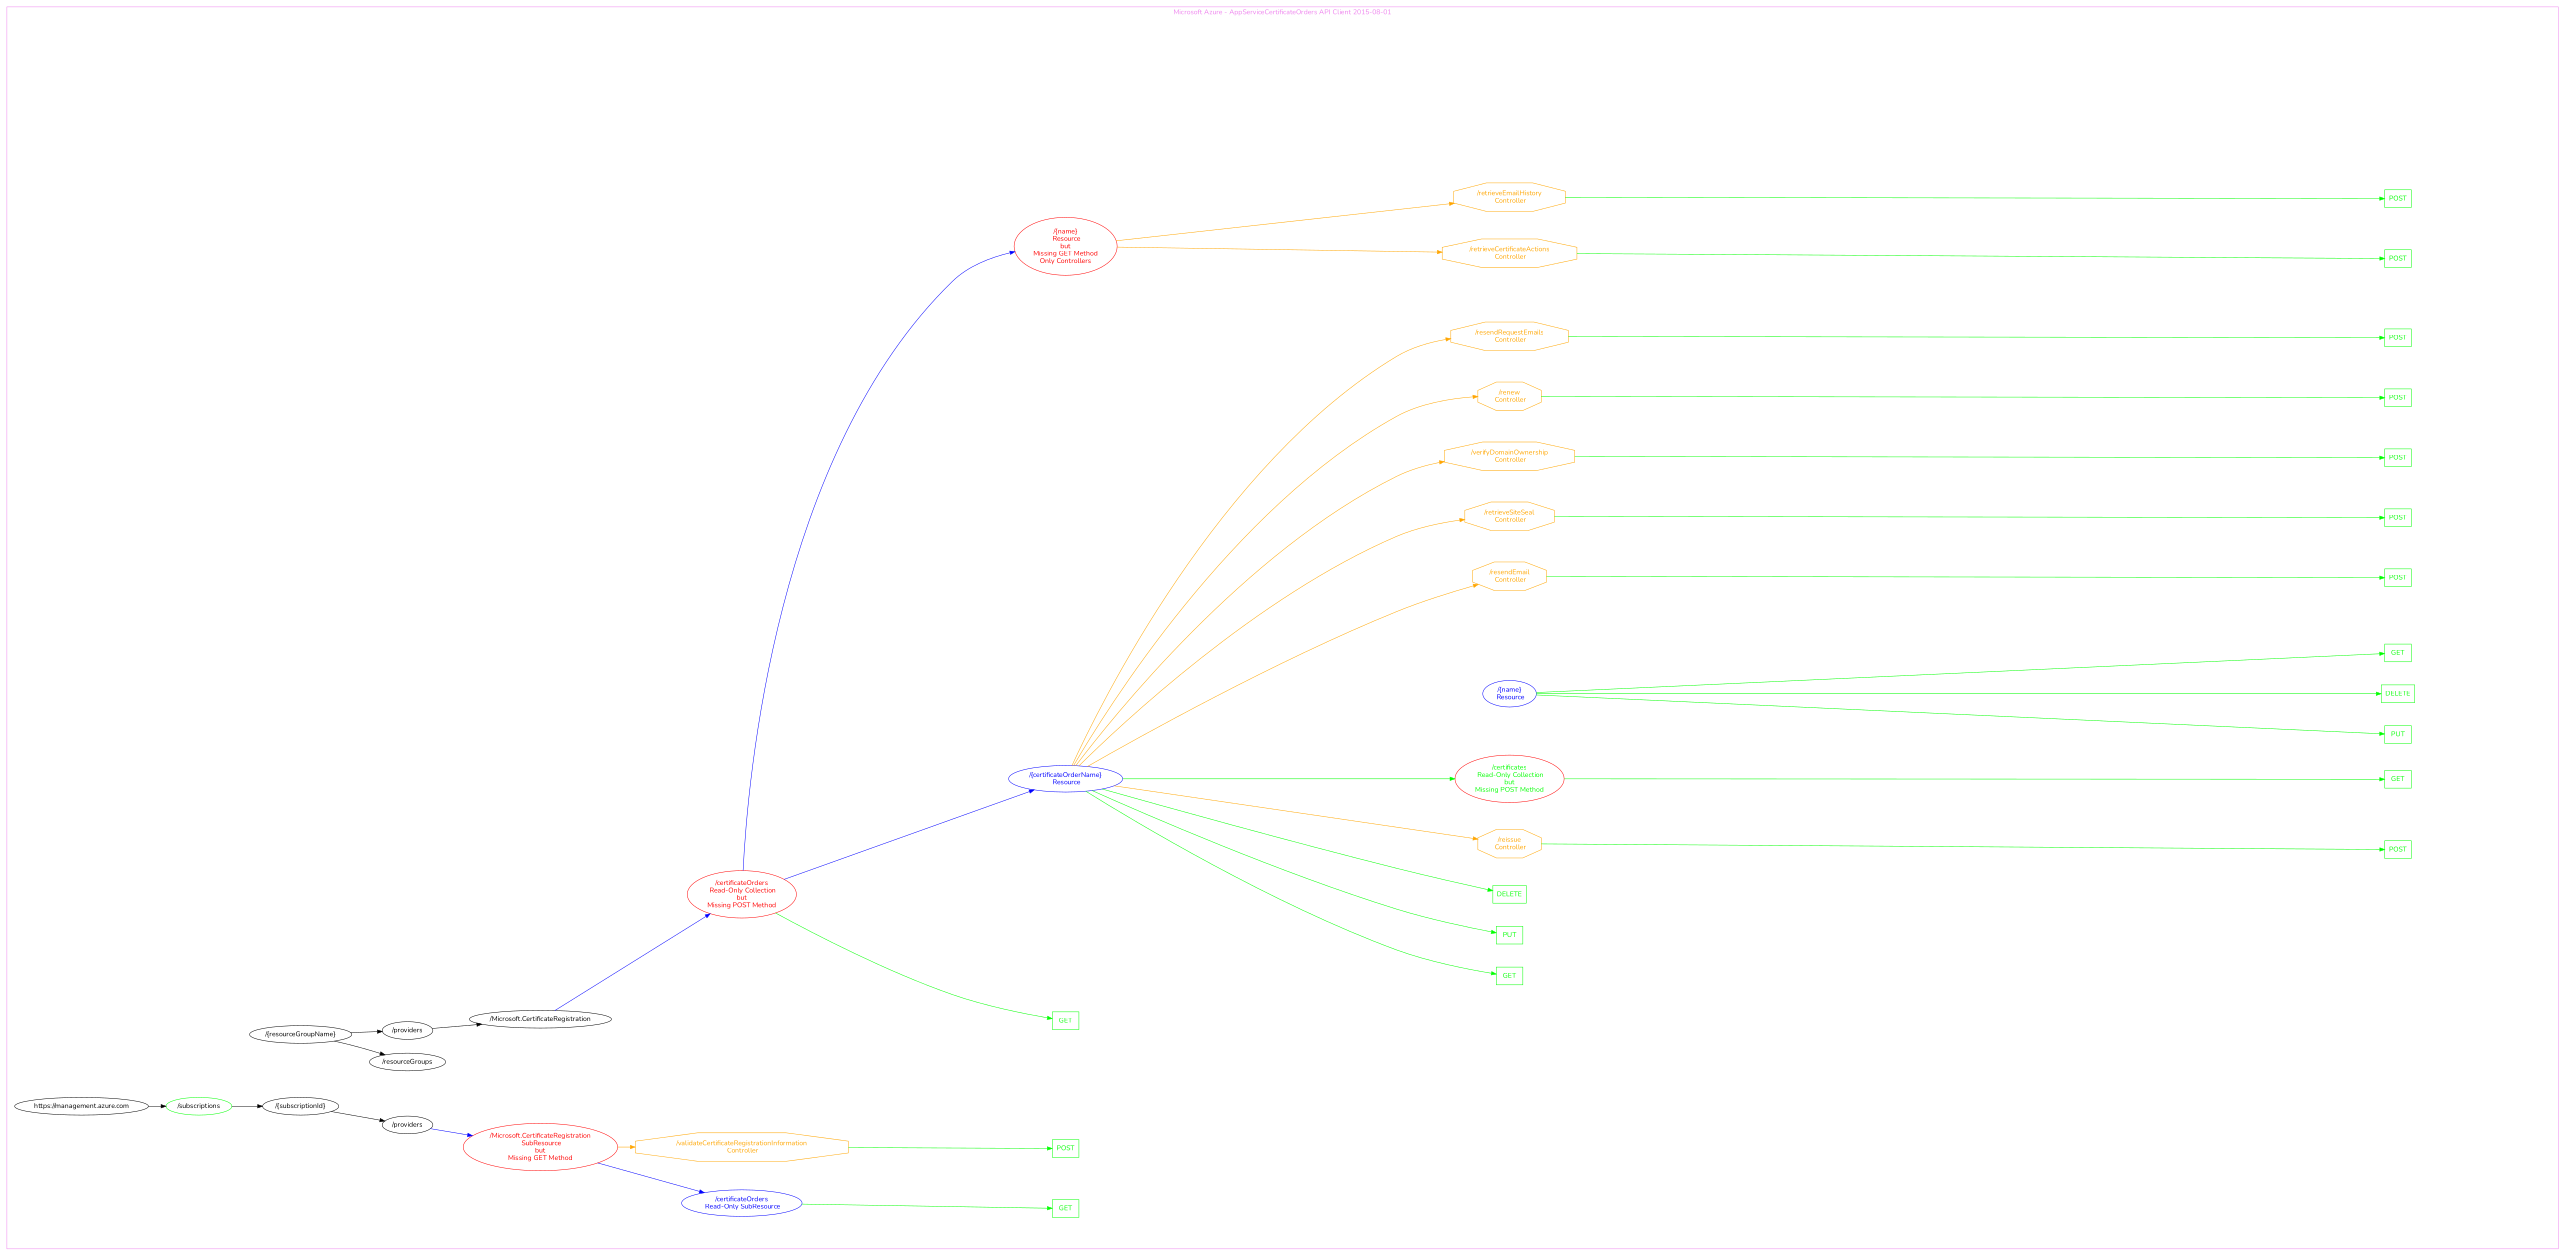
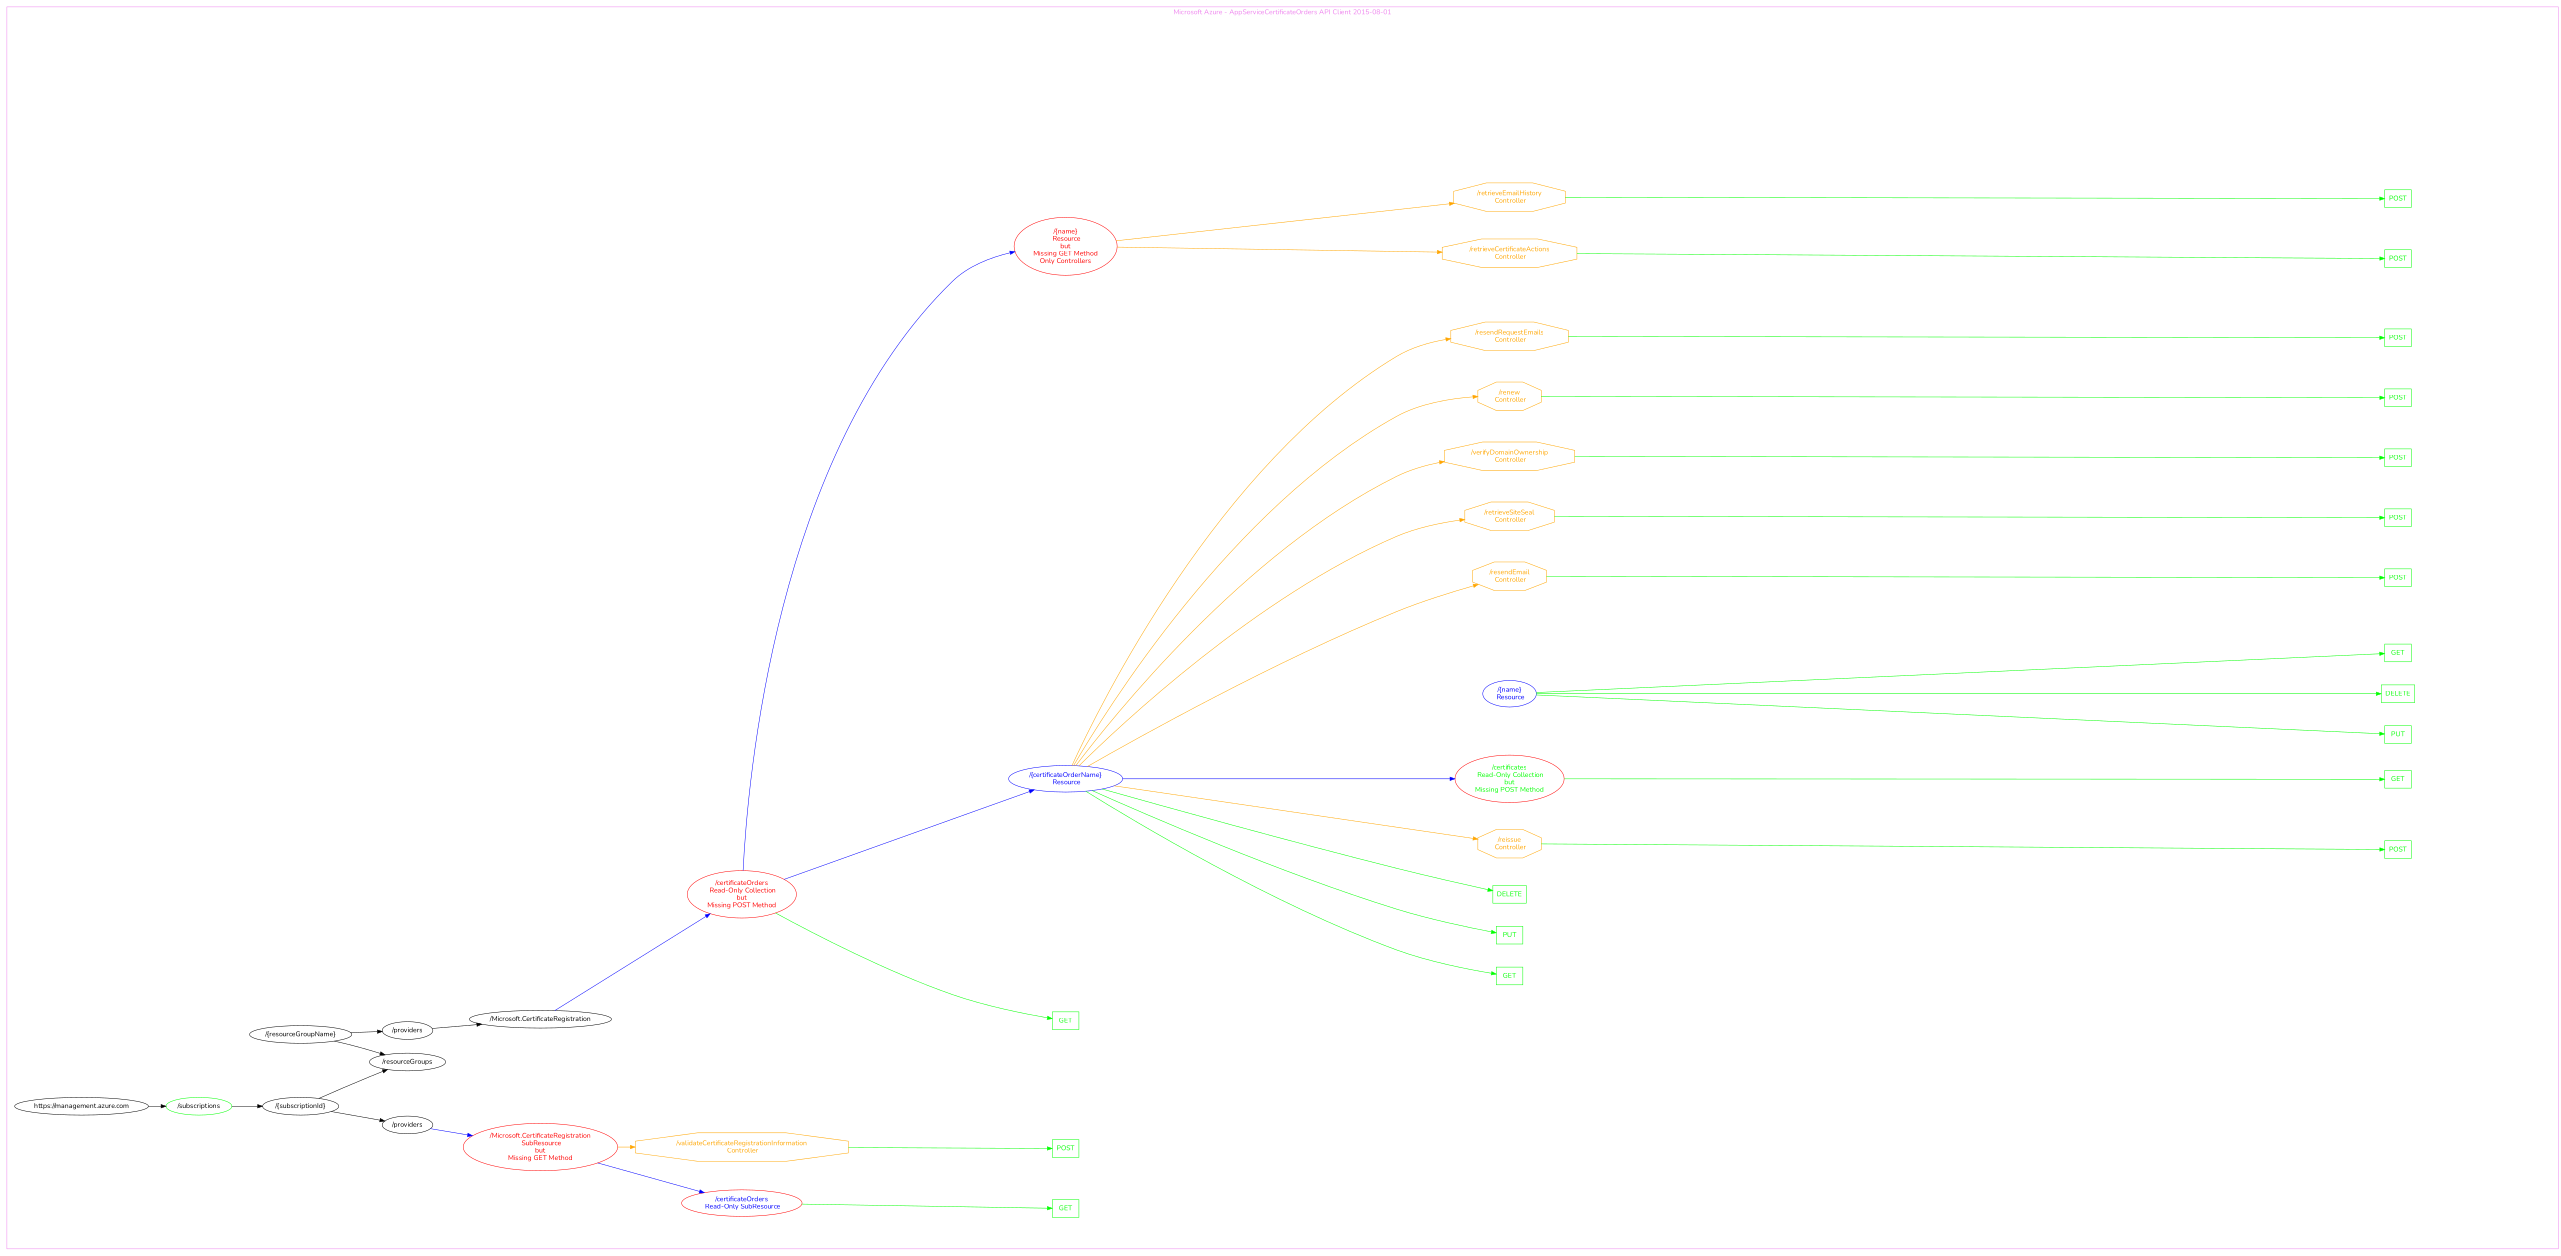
  digraph {
    fontname=Nunito
    rankdir=LR
    node [color=green fontcolor=green fontname=Nunito shape=box]
    edge [color=green fontcolor=green fontname=Nunito]
    n1 [label=GET]
    n2 [label=GET]
    n3 [label=PUT]
    n4 [label=DELETE]
    n5 [label=POST]
    n6 [color=orange fontcolor=orange label="/reissue\n Controller" shape=octagon]
    n7 [label=PUT]
    n8 [label=DELETE]
    n9 [label=GET]
    n10 [color=blue fontcolor=blue label="/{name}\n Resource" shape=ellipse]
    n11 [label=GET]
    n12 [color=red label="/certificates\n Read-Only Collection\nbut\nMissing POST Method" shape=ellipse]
    n13 [label=POST]
    n14 [color=orange fontcolor=orange label="/resendEmail\n Controller" shape=octagon]
    n15 [label=POST]
    n16 [color=orange fontcolor=orange label="/retrieveSiteSeal\n Controller" shape=octagon]
    n17 [label=POST]
    n18 [color=orange fontcolor=orange label="/verifyDomainOwnership\n Controller" shape=octagon]
    n19 [label=POST]
    n20 [color=orange fontcolor=orange label="/renew\n Controller" shape=octagon]
    n21 [label=POST]
    n22 [color=orange fontcolor=orange label="/resendRequestEmails\n Controller" shape=octagon]
    n23 [color=blue fontcolor=blue label="/{certificateOrderName}\n Resource" shape=ellipse]
    n24 [label=POST]
    n25 [color=orange fontcolor=orange label="/retrieveCertificateActions\n Controller" shape=octagon]
    n26 [label=POST]
    n27 [color=orange fontcolor=orange label="/retrieveEmailHistory\n Controller" shape=octagon]
    n28 [color=red fontcolor=red label="/{name}\n Resource\nbut\nMissing GET Method\nOnly Controllers" shape=ellipse]
    n29 [color=red fontcolor=red label="/certificateOrders\n Read-Only Collection\nbut\nMissing POST Method" shape=ellipse]
    n30 [color=black fontcolor=black label="/Microsoft.CertificateRegistration" shape=ellipse]
    n31 [color=black fontcolor=black label="/providers" shape=ellipse]
    n32 [color=black fontcolor=black label="/{resourceGroupName}" shape=ellipse]
    n33 [color=black fontcolor=black label="/resourceGroups" shape=ellipse]
    n34 [label=GET]
-   n35 [color=blue fontcolor=blue label="/certificateOrders\n Read-Only SubResource" shape=ellipse]
+   n35 [color=red fontcolor=blue label="/certificateOrders\n Read-Only SubResource" shape=ellipse]
    n36 [label=POST]
    n37 [color=orange fontcolor=orange label="/validateCertificateRegistrationInformation\n Controller" shape=octagon]
    n38 [color=red fontcolor=red label="/Microsoft.CertificateRegistration\n SubResource\nbut\nMissing GET Method" shape=ellipse]
    n39 [color=black fontcolor=black label="/providers" shape=ellipse]
    n40 [color=black fontcolor=black label="/{subscriptionId}" shape=ellipse]
    n41 [fontcolor=black label="/subscriptions" shape=ellipse]
    n42 [color=black fontcolor=black label="https://management.azure.com" shape=ellipse]
    subgraph cluster_1 {
      color=violet
      fontcolor=violet
      label="Microsoft Azure - AppServiceCertificateOrders API Client 2015-08-01"
      subgraph cluster_2 {
        color=white
        fontcolor=white
        label="Microsoft Azure - AppServiceCertificateOrders API Client 2015-08-01"
        n42
        subgraph cluster_3 {
          color=white
          fontcolor=white
          label="Microsoft Azure - AppServiceCertificateOrders API Client 2015-08-01"
          n41
          subgraph cluster_4 {
            color=white
            fontcolor=white
            label="Microsoft Azure - AppServiceCertificateOrders API Client 2015-08-01"
            n40
            subgraph cluster_5 {
              color=white
              fontcolor=white
              label="Microsoft Azure - AppServiceCertificateOrders API Client 2015-08-01"
              n33
              subgraph cluster_6 {
                color=white
                fontcolor=white
                label="Microsoft Azure - AppServiceCertificateOrders API Client 2015-08-01"
                n32
                subgraph cluster_7 {
                  color=white
                  fontcolor=white
                  label="Microsoft Azure - AppServiceCertificateOrders API Client 2015-08-01"
                  n31
                  subgraph cluster_8 {
                    color=white
                    fontcolor=white
                    label="Microsoft Azure - AppServiceCertificateOrders API Client 2015-08-01"
                    n30
                    subgraph cluster_9 {
                      color=white
                      fontcolor=white
                      label="Microsoft Azure - AppServiceCertificateOrders API Client 2015-08-01"
                      n29
                      subgraph cluster_10 {
                        color=white
                        fontcolor=white
                        label="Microsoft Azure - AppServiceCertificateOrders API Client 2015-08-01"
                        n1
                      }
                      subgraph cluster_11 {
                        color=white
                        fontcolor=white
                        label="Microsoft Azure - AppServiceCertificateOrders API Client 2015-08-01"
                        n23
                        subgraph cluster_12 {
                          color=white
                          fontcolor=white
                          label="Microsoft Azure - AppServiceCertificateOrders API Client 2015-08-01"
                          n2
                        }
                        subgraph cluster_13 {
                          color=white
                          fontcolor=white
                          label="Microsoft Azure - AppServiceCertificateOrders API Client 2015-08-01"
                          n3
                        }
                        subgraph cluster_14 {
                          color=white
                          fontcolor=white
                          label="Microsoft Azure - AppServiceCertificateOrders API Client 2015-08-01"
                          n4
                        }
                        subgraph cluster_15 {
                          color=white
                          fontcolor=white
                          label="Microsoft Azure - AppServiceCertificateOrders API Client 2015-08-01"
                          n6
                          subgraph cluster_16 {
                            color=white
                            fontcolor=white
                            label="Microsoft Azure - AppServiceCertificateOrders API Client 2015-08-01"
                            n5
                          }
                        }
                        subgraph cluster_17 {
                          color=white
                          fontcolor=white
                          label="Microsoft Azure - AppServiceCertificateOrders API Client 2015-08-01"
                          n12
                          subgraph cluster_18 {
                            color=white
                            fontcolor=white
                            label="Microsoft Azure - AppServiceCertificateOrders API Client 2015-08-01"
                            n10
                            subgraph cluster_19 {
                              color=white
                              fontcolor=white
                              label="Microsoft Azure - AppServiceCertificateOrders API Client 2015-08-01"
                              n7
                            }
                            subgraph cluster_20 {
                              color=white
                              fontcolor=white
                              label="Microsoft Azure - AppServiceCertificateOrders API Client 2015-08-01"
                              n8
                            }
                            subgraph cluster_21 {
                              color=white
                              fontcolor=white
                              label="Microsoft Azure - AppServiceCertificateOrders API Client 2015-08-01"
                              n9
                            }
                          }
                          subgraph cluster_22 {
                            color=white
                            fontcolor=white
                            label="Microsoft Azure - AppServiceCertificateOrders API Client 2015-08-01"
                            n11
                          }
                        }
                        subgraph cluster_23 {
                          color=white
                          fontcolor=white
                          label="Microsoft Azure - AppServiceCertificateOrders API Client 2015-08-01"
                          n14
                          subgraph cluster_24 {
                            color=white
                            fontcolor=white
                            label="Microsoft Azure - AppServiceCertificateOrders API Client 2015-08-01"
                            n13
                          }
                        }
                        subgraph cluster_25 {
                          color=white
                          fontcolor=white
                          label="Microsoft Azure - AppServiceCertificateOrders API Client 2015-08-01"
                          n16
                          subgraph cluster_26 {
                            color=white
                            fontcolor=white
                            label="Microsoft Azure - AppServiceCertificateOrders API Client 2015-08-01"
                            n15
                          }
                        }
                        subgraph cluster_27 {
                          color=white
                          fontcolor=white
                          label="Microsoft Azure - AppServiceCertificateOrders API Client 2015-08-01"
                          n18
                          subgraph cluster_28 {
                            color=white
                            fontcolor=white
                            label="Microsoft Azure - AppServiceCertificateOrders API Client 2015-08-01"
                            n17
                          }
                        }
                        subgraph cluster_29 {
                          color=white
                          fontcolor=white
                          label="Microsoft Azure - AppServiceCertificateOrders API Client 2015-08-01"
                          n20
                          subgraph cluster_30 {
                            color=white
                            fontcolor=white
                            label="Microsoft Azure - AppServiceCertificateOrders API Client 2015-08-01"
                            n19
                          }
                        }
                        subgraph cluster_31 {
                          color=white
                          fontcolor=white
                          label="Microsoft Azure - AppServiceCertificateOrders API Client 2015-08-01"
                          n22
                          subgraph cluster_32 {
                            color=white
                            fontcolor=white
                            label="Microsoft Azure - AppServiceCertificateOrders API Client 2015-08-01"
                            n21
                          }
                        }
                      }
                      subgraph cluster_33 {
                        color=white
                        fontcolor=white
                        label="Microsoft Azure - AppServiceCertificateOrders API Client 2015-08-01"
                        n28
                        subgraph cluster_34 {
                          color=white
                          fontcolor=white
                          label="Microsoft Azure - AppServiceCertificateOrders API Client 2015-08-01"
                          n25
                          subgraph cluster_35 {
                            color=white
                            fontcolor=white
                            label="Microsoft Azure - AppServiceCertificateOrders API Client 2015-08-01"
                            n24
                          }
                        }
                        subgraph cluster_36 {
                          color=white
                          fontcolor=white
                          label="Microsoft Azure - AppServiceCertificateOrders API Client 2015-08-01"
                          n27
                          subgraph cluster_37 {
                            color=white
                            fontcolor=white
                            label="Microsoft Azure - AppServiceCertificateOrders API Client 2015-08-01"
                            n26
                          }
                        }
                      }
                    }
                  }
                }
              }
            }
            subgraph cluster_38 {
              color=white
              fontcolor=white
              label="Microsoft Azure - AppServiceCertificateOrders API Client 2015-08-01"
              n39
              subgraph cluster_39 {
                color=white
                fontcolor=white
                label="Microsoft Azure - AppServiceCertificateOrders API Client 2015-08-01"
                n38
                subgraph cluster_40 {
                  color=white
                  fontcolor=white
                  label="Microsoft Azure - AppServiceCertificateOrders API Client 2015-08-01"
                  n35
                  subgraph cluster_41 {
                    color=white
                    fontcolor=white
                    label="Microsoft Azure - AppServiceCertificateOrders API Client 2015-08-01"
                    n34
                  }
                }
                subgraph cluster_42 {
                  color=white
                  fontcolor=white
                  label="Microsoft Azure - AppServiceCertificateOrders API Client 2015-08-01"
                  n37
                  subgraph cluster_43 {
                    color=white
                    fontcolor=white
                    label="Microsoft Azure - AppServiceCertificateOrders API Client 2015-08-01"
                    n36
                  }
                }
              }
            }
          }
        }
      }
    }
    n6 -> n5
    n10 -> n7
    n10 -> n8
    n10 -> n9
    n12 -> n11
    n14 -> n13
    n16 -> n15
    n18 -> n17
    n20 -> n19
    n22 -> n21
    n23 -> n2
    n23 -> n3
    n23 -> n4
    n23 -> n6 [color=orange fontcolor=orange]
-   n23 -> n12 [fontcolor=blue]
+   n23 -> n12 [color=blue fontcolor=blue]
    n23 -> n14 [color=orange fontcolor=orange]
    n23 -> n16 [color=orange fontcolor=orange]
    n23 -> n18 [color=orange fontcolor=orange]
    n23 -> n20 [color=orange fontcolor=orange]
    n23 -> n22 [color=orange fontcolor=orange]
    n25 -> n24
    n27 -> n26
    n28 -> n25 [color=orange fontcolor=orange]
    n28 -> n27 [color=orange fontcolor=orange]
    n29 -> n1
    n29 -> n23 [color=blue fontcolor=blue]
    n29 -> n28 [color=blue fontcolor=blue]
    n30 -> n29 [color=blue fontcolor=blue]
    n31 -> n30 [color=black fontcolor=black]
    n32 -> n31 [color=black fontcolor=black]
    n32 -> n33 [color=black fontcolor=black]
    n35 -> n34
    n37 -> n36
    n38 -> n35 [color=blue fontcolor=blue]
    n38 -> n37 [color=orange fontcolor=orange]
    n39 -> n38 [color=blue fontcolor=blue]
+   n40 -> n33 [color=black fontcolor=black]
    n40 -> n39 [color=black fontcolor=black]
    n41 -> n40 [color=black fontcolor=black]
    n42 -> n41 [color=black fontcolor=black]
  }
